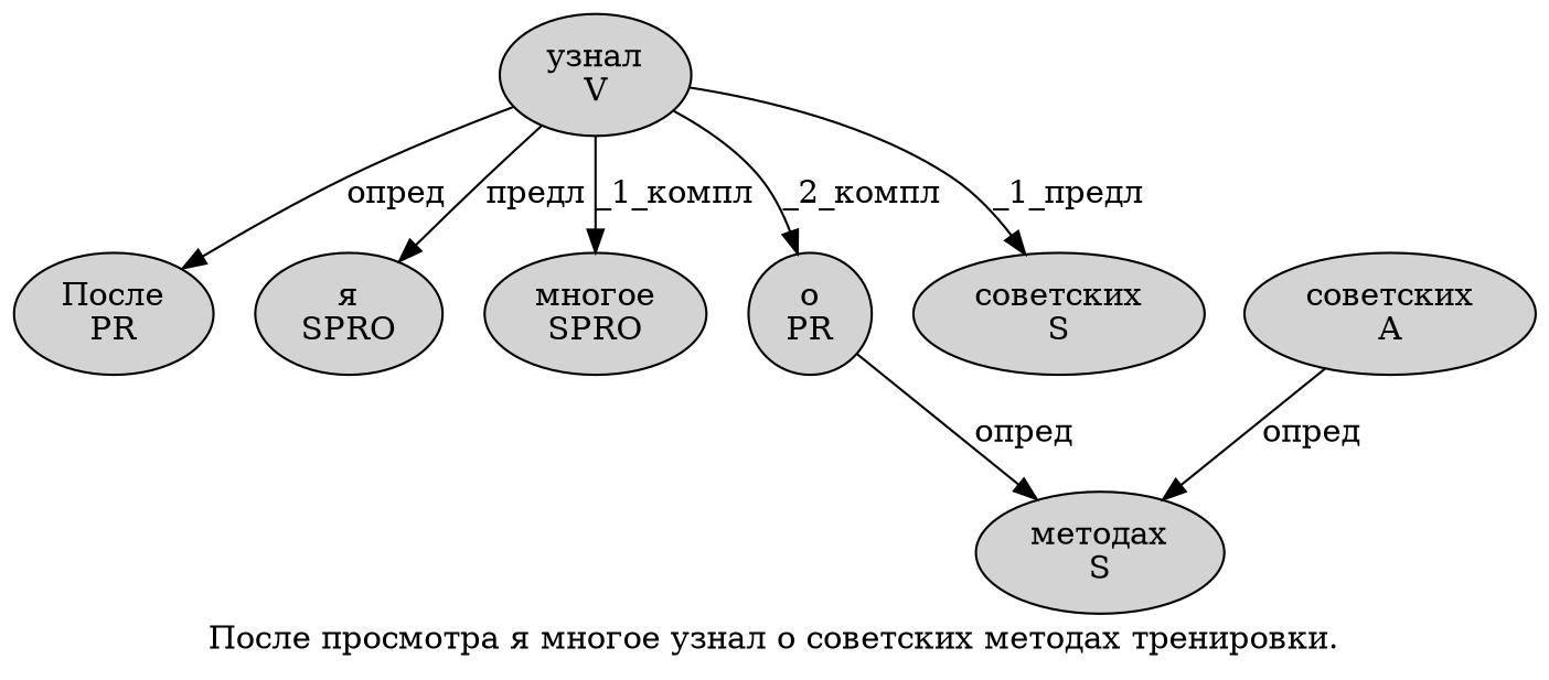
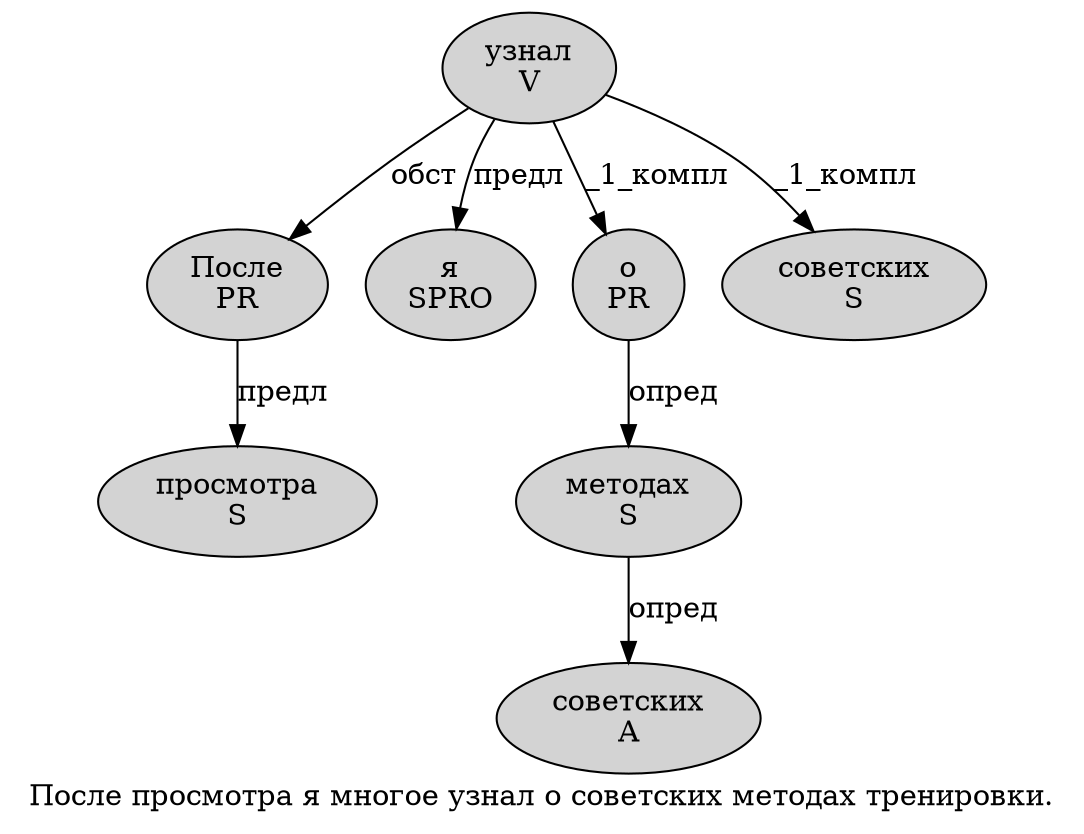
  digraph {
    label="После просмотра я многое узнал о советских методах тренировки."
    node [fillcolor=lightgray penwidth=1 shape=ellipse style=filled]
    n1 [label="После\nPR"]
+   n2 [label="просмотра\nS"]
    n3 [label="я\nSPRO"]
-   n4 [label="многое\nSPRO"]
    n5 [label="узнал\nV"]
    n6 [label="о\nPR"]
    n7 [label="советских\nS"]
    n8 [label="методах\nS"]
    n9 [label="советских\nA"]
-   n5 -> n1 [label="опред"]
+   n1 -> n2 [label="предл"]
+   n5 -> n1 [label="обст"]
    n5 -> n3 [label="предл"]
-   n5 -> n4 [label="_1_компл"]
-   n5 -> n6 [label="_2_компл"]
-   n5 -> n7 [label="_1_предл"]
+   n5 -> n6 [label="_1_компл"]
+   n5 -> n7 [label="_1_компл"]
    n6 -> n8 [label="опред"]
-   n9 -> n8 [label="опред"]
+   n8 -> n9 [label="опред"]
  }
